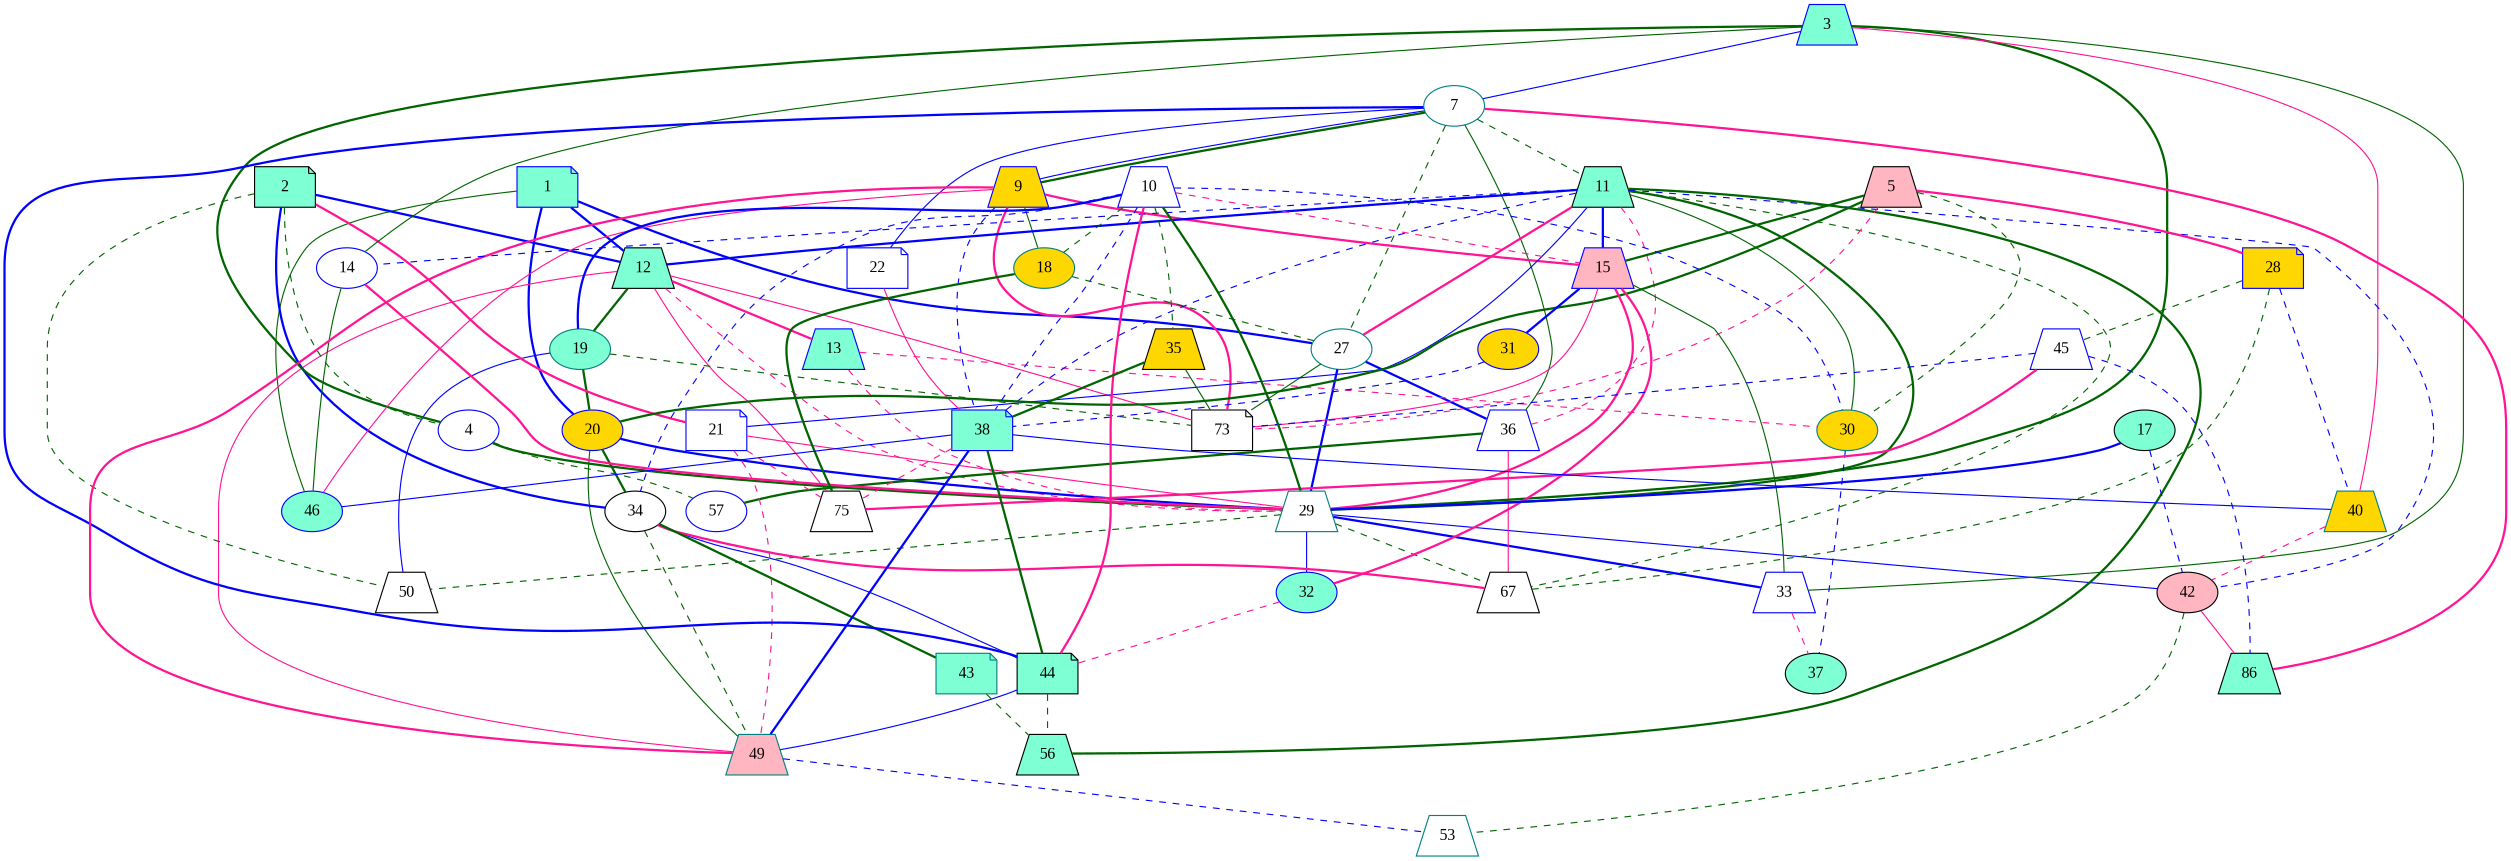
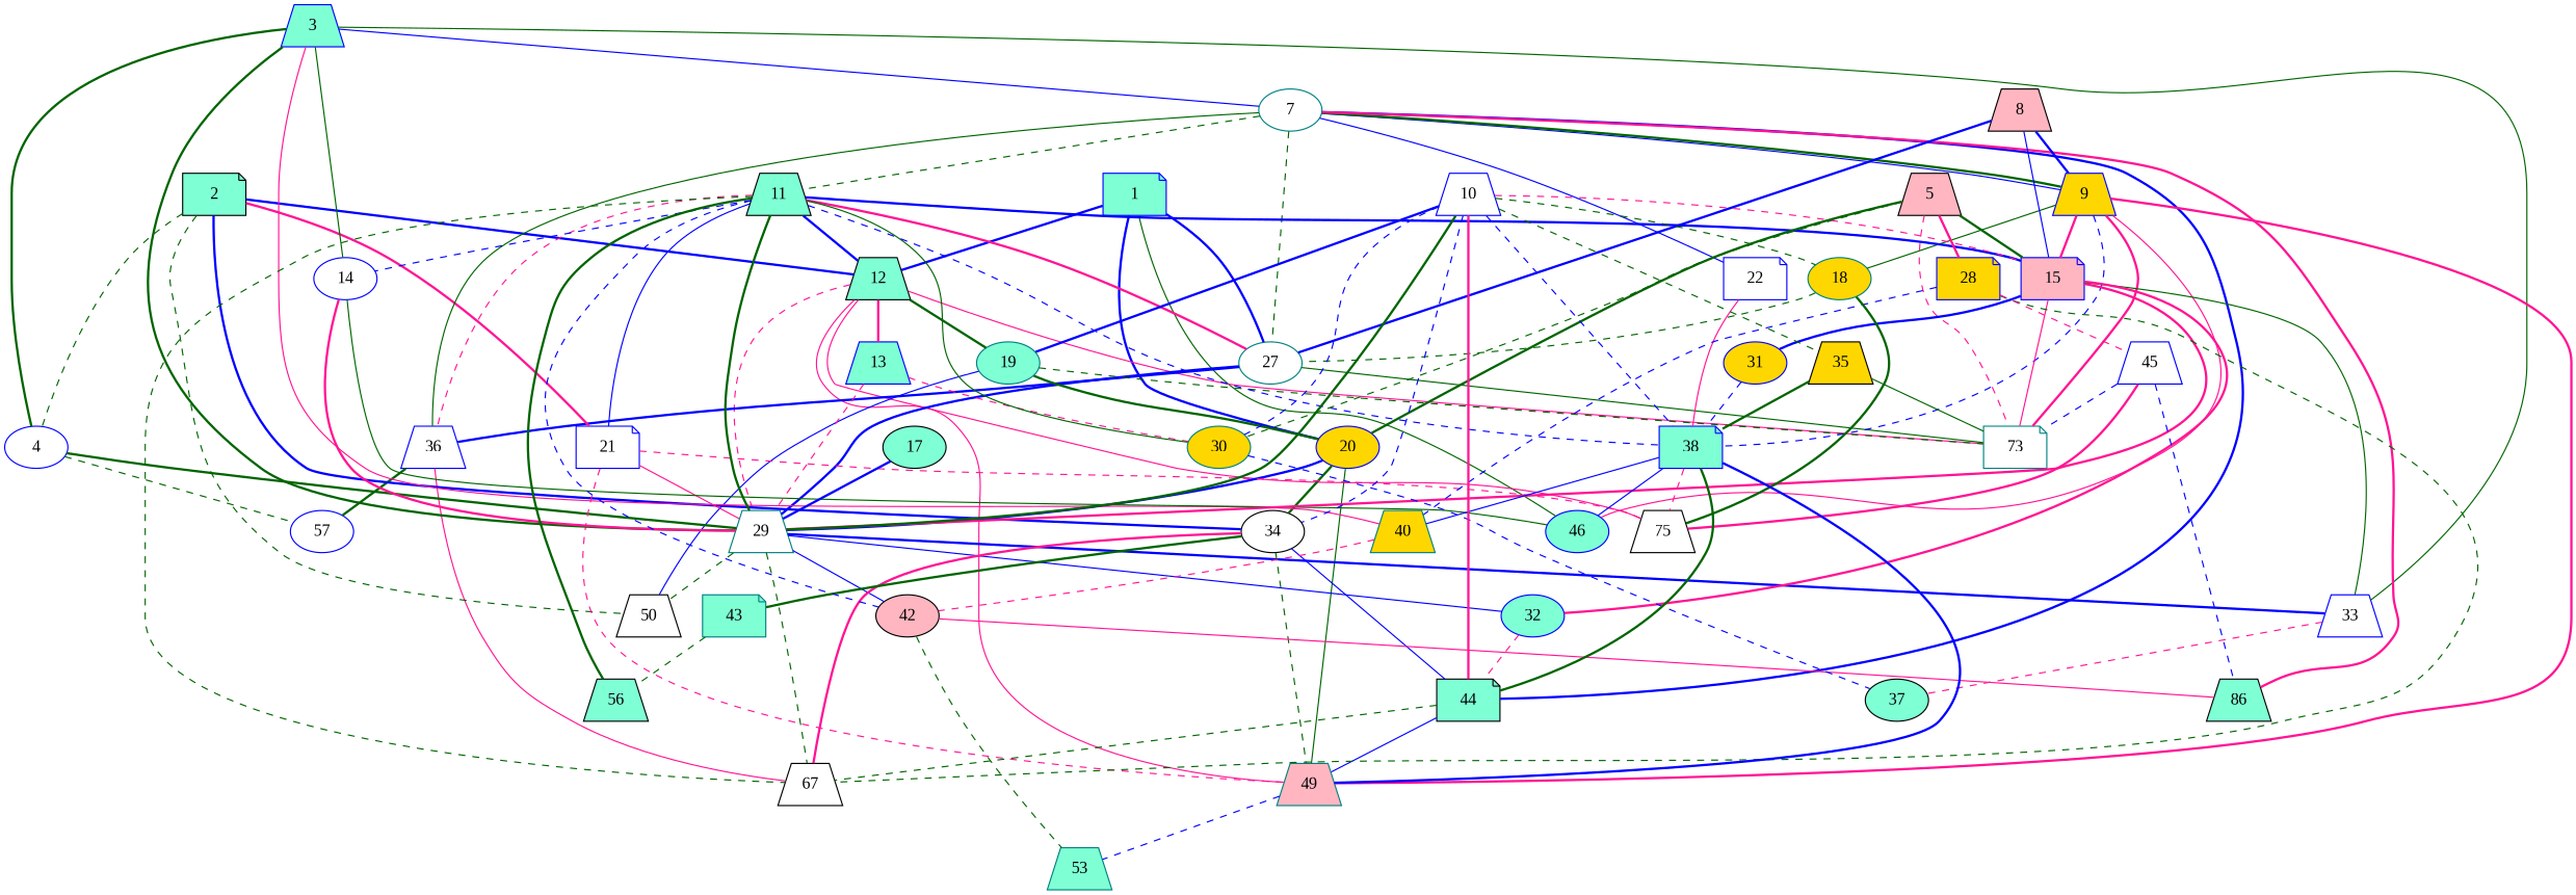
  graph {
    fontname="Liberation Serif"
    node [color=blue fillcolor=aquamarine fontname="Liberation Serif" shape=trapezium style=filled]
    edge [color=darkgreen fontname="Liberation Serif" style=bold]
    1 [shape=note super="+89+6"]
    12 [color=black super="+84+47"]
    20 [fillcolor=gold shape=ellipse]
    27 [color=teal fillcolor=white shape=ellipse super="+68"]
    46 [shape=ellipse]
    29 [color=teal fillcolor=white super="+76+72+66+70+64"]
-   73 [color=black fillcolor=white shape=note super="+94+90+82"]
+   73 [color=teal fillcolor=white shape=note super="+94+90+82"]
    49 [color=teal fillcolor=lightpink super="+92"]
    19 [color=teal shape=ellipse super="+69+25"]
    13
    75 [color=black fillcolor=white super="+91"]
    34 [color=black fillcolor=white shape=ellipse super="+55"]
    36 [fillcolor=white]
    2 [color=black shape=note super="+81"]
    4 [fillcolor=white shape=ellipse super="+41"]
    21 [fillcolor=white shape=note super="+93"]
    50 [color=black fillcolor=white]
    57 [fillcolor=white shape=ellipse]
    44 [color=black shape=note super="+83"]
    67 [color=black fillcolor=white super="+80"]
    43 [color=teal shape=note]
    3 [super="+58"]
    7 [color=teal fillcolor=white shape=ellipse super="+62+51"]
    14 [fillcolor=white shape=ellipse super="+87"]
    33 [fillcolor=white]
    40 [color=teal fillcolor=gold]
    9 [fillcolor=gold super="+23"]
    11 [color=black super="+79+26+39"]
    22 [fillcolor=white shape=note]
    86 [color=black]
    42 [color=black fillcolor=lightpink shape=ellipse]
    32 [shape=ellipse]
    37 [color=black shape=ellipse]
    5 [color=black fillcolor=lightpink super="+16"]
-   15 [fillcolor=lightpink super="+61+74"]
+   15 [fillcolor=lightpink shape=note super="+61+74"]
    28 [fillcolor=gold shape=note super="+71"]
    30 [color=teal fillcolor=gold shape=ellipse]
    31 [fillcolor=gold shape=ellipse]
    45 [fillcolor=white]
    18 [color=teal fillcolor=gold shape=ellipse super="+63"]
    38 [shape=note super="+60+78"]
    56 [color=black]
-   53 [color=teal fillcolor=white]
+   8 [color=black fillcolor=lightpink]
+   53 [color=teal]
    10 [fillcolor=white super="+54+24"]
    35 [color=black fillcolor=gold]
    17 [color=black shape=ellipse]
    1 -- 12 [color=blue]
    1 -- 20 [color=blue]
    1 -- 27 [color=blue]
    1 -- 46 [style=solid]
    12 -- 29 [color=deeppink style=dashed]
    12 -- 73 [color=deeppink style=solid weight=2]
    12 -- 49 [color=deeppink style=solid]
    12 -- 19
    12 -- 13 [color=deeppink weight=2]
    12 -- 75 [color=deeppink style=solid]
    20 -- 29 [color=blue]
    20 -- 49 [style=solid]
    20 -- 34
    27 -- 29 [color=blue]
    27 -- 73 [style=solid]
    27 -- 36 [color=blue]
    29 -- 50 [style=dashed]
    29 -- 67 [style=dashed]
    29 -- 33 [color=blue]
    29 -- 42 [color=blue style=solid]
    29 -- 32 [color=blue style=solid]
    49 -- 53 [color=blue style=dashed]
    19 -- 20
    19 -- 73 [style=dashed]
    19 -- 50 [color=blue style=solid]
    13 -- 29 [color=deeppink style=dashed]
    13 -- 30 [color=deeppink style=dashed]
    34 -- 49 [style=dashed]
    34 -- 44 [color=blue style=solid]
    34 -- 67 [color=deeppink]
    34 -- 43
    36 -- 57
    36 -- 67 [color=deeppink style=solid]
    2 -- 12 [color=blue]
    2 -- 34 [color=blue]
    2 -- 4 [style=dashed]
    2 -- 21 [color=deeppink]
    2 -- 50 [style=dashed]
    4 -- 29 [weight=2]
    4 -- 57 [style=dashed]
    21 -- 29 [color=deeppink style=solid weight=2]
    21 -- 49 [color=deeppink style=dashed]
    21 -- 75 [color=deeppink style=dashed]
    44 -- 49 [color=blue style=solid]
-   44 -- 56 [style=dashed]
+   44 -- 67 [style=dashed]
    43 -- 56 [style=dashed]
    3 -- 29
    3 -- 4
    3 -- 7 [color=blue style=solid]
    3 -- 14 [style=solid]
    3 -- 33 [style=solid]
    3 -- 40 [color=deeppink style=solid]
    7 -- 27 [style=dashed]
    7 -- 36 [style=solid]
    7 -- 44 [color=blue]
    7 -- 9 [color=blue style=solid]
    7 -- 9
    7 -- 11 [style=dashed weight=3]
    7 -- 22 [color=blue style=solid]
    7 -- 86 [color=deeppink]
    14 -- 46 [style=solid]
    14 -- 29 [color=deeppink]
    33 -- 37 [color=deeppink style=dashed]
    40 -- 42 [color=deeppink style=dashed]
    9 -- 46 [color=deeppink style=solid]
    9 -- 73 [color=deeppink]
    9 -- 49 [color=deeppink]
    9 -- 15 [color=deeppink]
    9 -- 18 [style=solid]
    9 -- 38 [color=blue style=dashed]
    11 -- 12 [color=blue]
    11 -- 27 [color=deeppink]
    11 -- 29 [weight=3]
    11 -- 36 [color=deeppink style=dashed]
    11 -- 21 [color=blue style=solid]
    11 -- 67 [style=dashed]
    11 -- 14 [color=blue style=dashed]
    11 -- 42 [color=blue style=dashed]
    11 -- 15 [color=blue weight=2]
    11 -- 30 [style=solid]
    11 -- 38 [color=blue style=dashed]
    11 -- 56
    22 -- 38 [color=deeppink style=solid]
    42 -- 86 [color=deeppink style=solid]
    42 -- 53 [style=dashed]
    32 -- 44 [color=deeppink style=dashed]
    5 -- 20
    5 -- 73 [color=deeppink style=dashed]
    5 -- 15 [weight=2]
    5 -- 28 [color=deeppink]
    5 -- 30 [style=dashed]
    15 -- 29 [color=deeppink]
    15 -- 73 [color=deeppink style=solid weight=3]
    15 -- 33 [style=solid]
    15 -- 32 [color=deeppink]
    15 -- 31 [color=blue]
    28 -- 67 [style=dashed]
    28 -- 40 [color=blue style=dashed]
-   28 -- 45 [style=dashed]
+   28 -- 45 [color=deeppink style=dashed]
    30 -- 37 [color=blue style=dashed]
    31 -- 38 [color=blue style=dashed]
    45 -- 73 [color=blue style=dashed]
    45 -- 75 [color=deeppink]
    45 -- 86 [color=blue style=dashed]
    18 -- 27 [style=dashed]
    18 -- 75
    38 -- 46 [color=blue style=solid]
    38 -- 49 [color=blue]
    38 -- 75 [color=deeppink style=dashed]
    38 -- 44
    38 -- 40 [color=blue style=solid]
+   8 -- 27 [color=blue]
+   8 -- 9 [color=blue]
+   8 -- 15 [color=blue style=solid]
    10 -- 29
    10 -- 19 [color=blue]
    10 -- 34 [color=blue style=dashed]
    10 -- 44 [color=deeppink]
    10 -- 15 [color=deeppink style=dashed]
    10 -- 30 [color=blue style=dashed]
    10 -- 18 [style=dashed]
    10 -- 38 [color=blue style=dashed]
    10 -- 35 [style=dashed]
    35 -- 73 [style=solid]
    35 -- 38
    17 -- 29 [color=blue]
-   17 -- 42 [color=blue style=dashed]
  }
